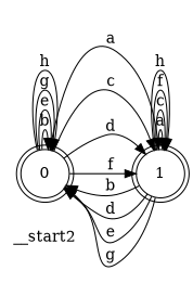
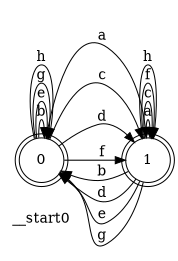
  digraph {
    rankdir=LR
    node [shape=doublecircle color=black fillcolor=white style="rounded,filled"]
-   __start0 [shape=none label=__start2 color="" fillcolor="" style=""]
+   __start0 [shape=none color="" fillcolor="" style=""]
    n2 [label=0]
    n3 [label=1]
    n2 -> n2 [label=b]
    n2 -> n2 [label=e]
    n2 -> n2 [label=g]
    n2 -> n2 [label=h]
    n2 -> n3 [label=a]
    n2 -> n3 [label=c]
    n2 -> n3 [label=d]
    n2 -> n3 [label=f]
    n3 -> n2 [label=b]
    n3 -> n2 [label=d]
    n3 -> n2 [label=e]
    n3 -> n2 [label=g]
    n3 -> n3 [label=a]
    n3 -> n3 [label=c]
    n3 -> n3 [label=f]
    n3 -> n3 [label=h]
  }
